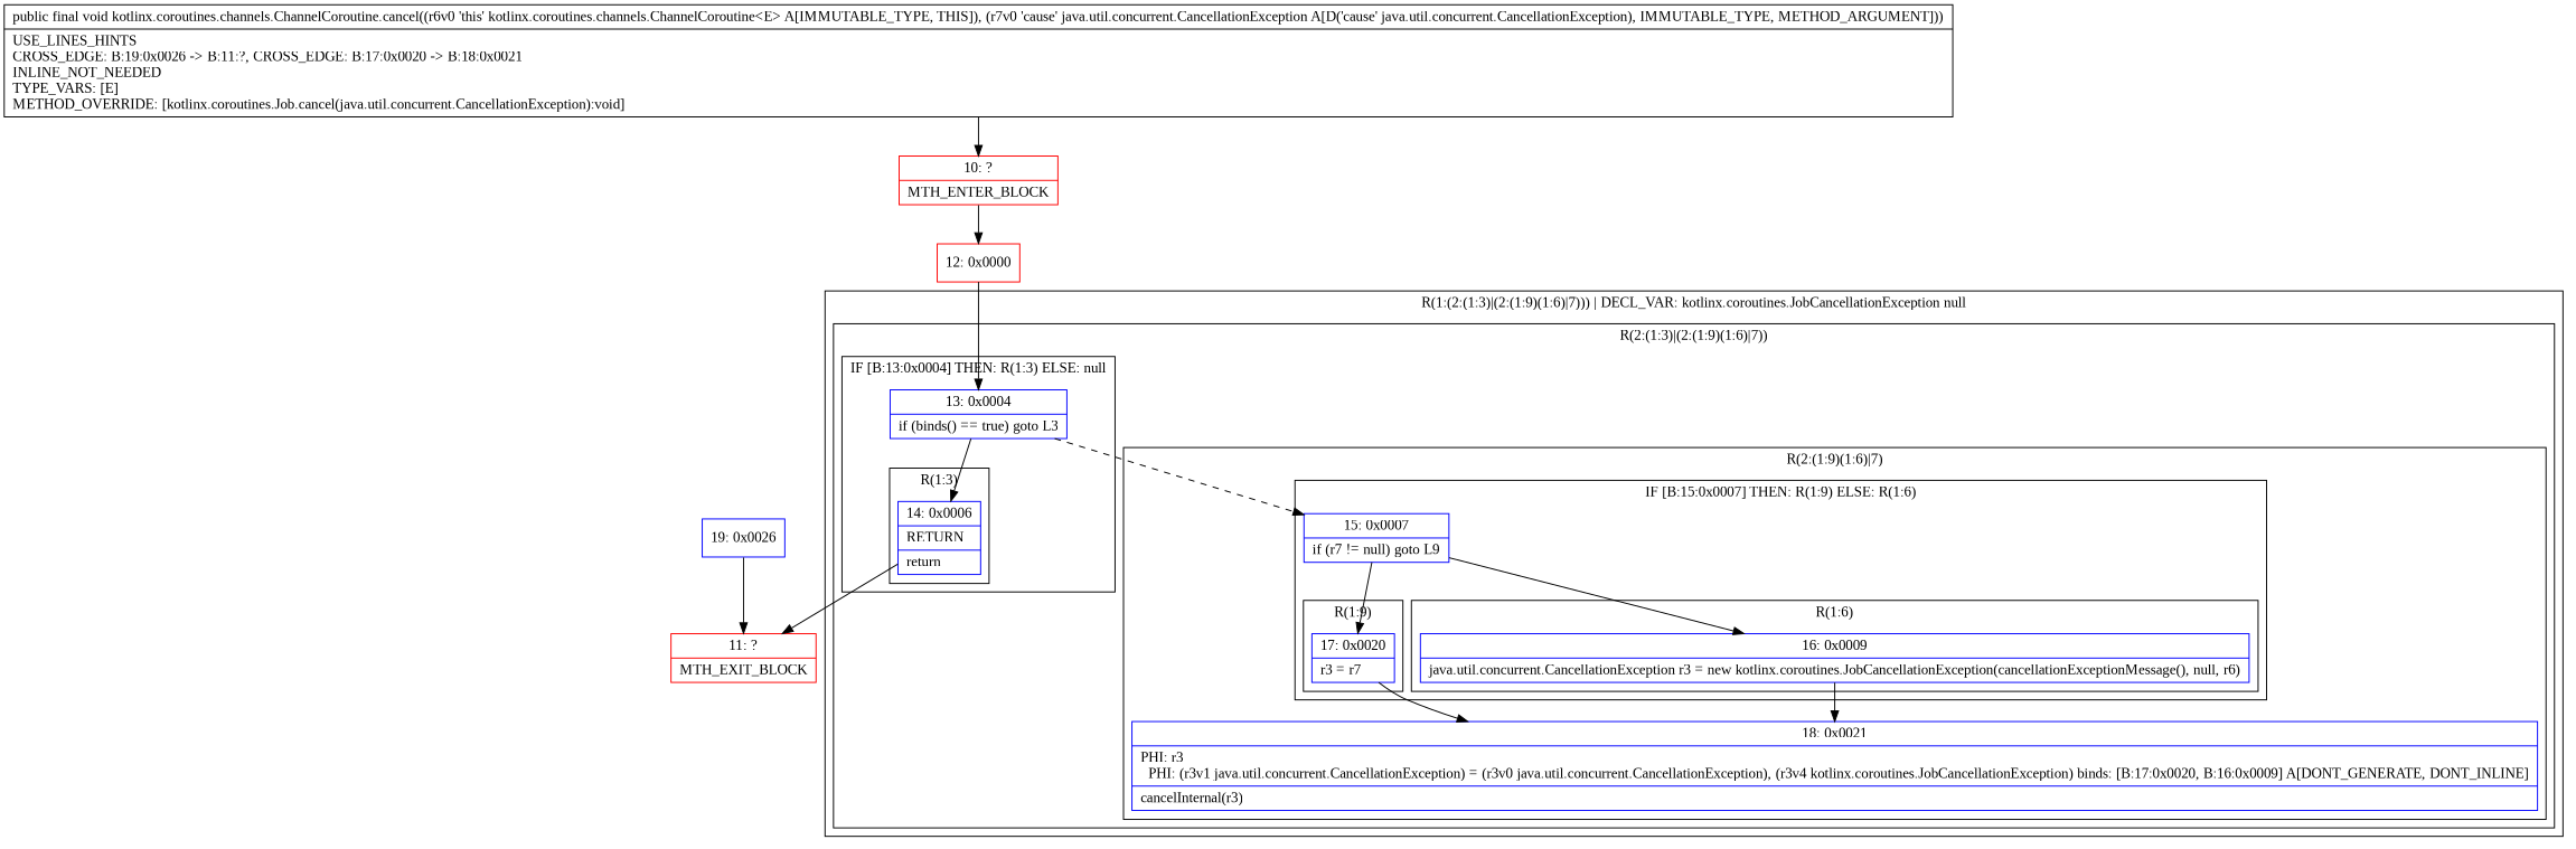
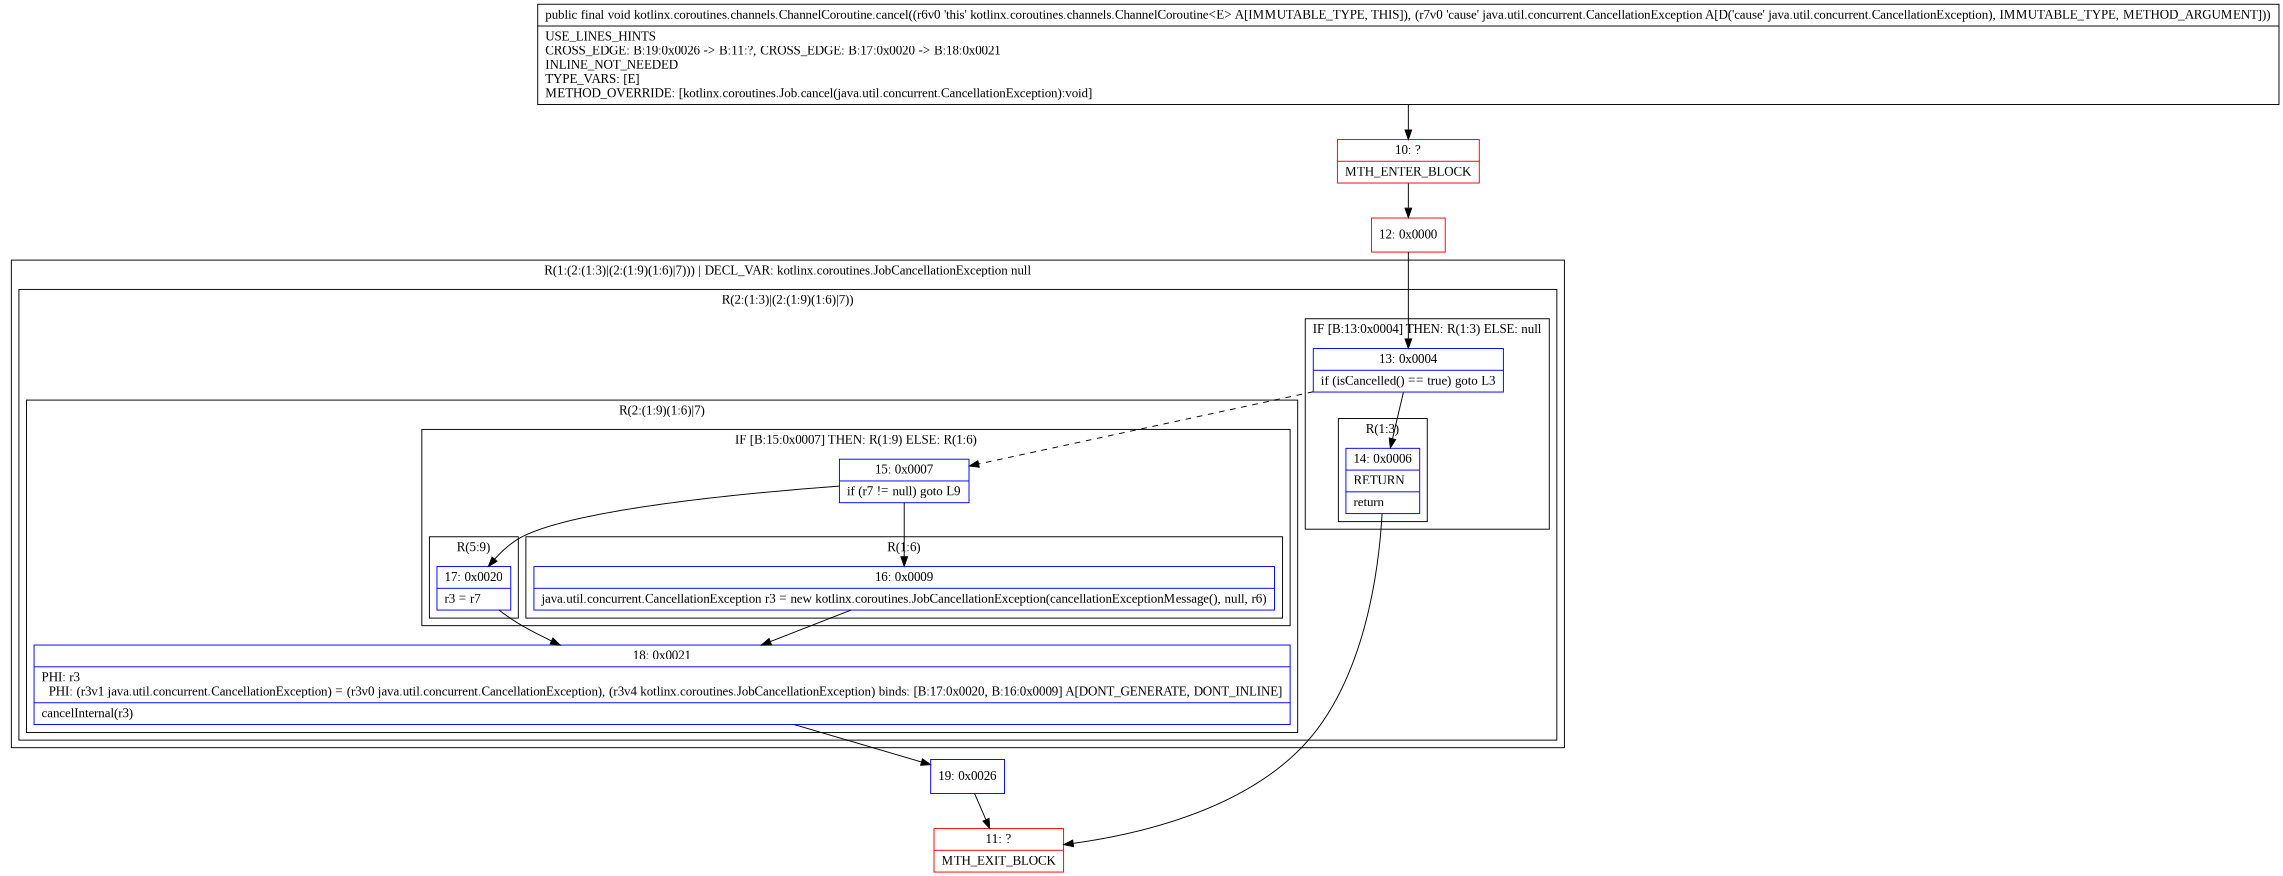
  digraph {
    fontname="Liberation Serif"
    node [color=blue fontname="Liberation Serif" shape=record]
    edge [fontname="Liberation Serif"]
    n1 [label="{14\:\ 0x0006|RETURN\l|return\l}"]
-   n2 [label="{13\:\ 0x0004|if (binds() == true) goto L3\l}"]
+   n2 [label="{13\:\ 0x0004|if (isCancelled() == true) goto L3\l}"]
    n3 [label="{17\:\ 0x0020|r3 = r7\l}"]
    n4 [label="{16\:\ 0x0009|java.util.concurrent.CancellationException r3 = new kotlinx.coroutines.JobCancellationException(cancellationExceptionMessage(), null, r6)\l}"]
    n5 [label="{15\:\ 0x0007|if (r7 != null) goto L9\l}"]
    n6 [label="{18\:\ 0x0021|PHI: r3 \l  PHI: (r3v1 java.util.concurrent.CancellationException) = (r3v0 java.util.concurrent.CancellationException), (r3v4 kotlinx.coroutines.JobCancellationException) binds: [B:17:0x0020, B:16:0x0009] A[DONT_GENERATE, DONT_INLINE]\l|cancelInternal(r3)\l}"]
    n7 [color=red label="{11\:\ ?|MTH_EXIT_BLOCK\l}"]
    n8 [label="{19\:\ 0x0026}"]
    n9 [color=red label="{10\:\ ?|MTH_ENTER_BLOCK\l}"]
    n10 [color=red label="{12\:\ 0x0000}"]
    n11 [label="{public final void kotlinx.coroutines.channels.ChannelCoroutine.cancel((r6v0 'this' kotlinx.coroutines.channels.ChannelCoroutine\<E\> A[IMMUTABLE_TYPE, THIS]), (r7v0 'cause' java.util.concurrent.CancellationException A[D('cause' java.util.concurrent.CancellationException), IMMUTABLE_TYPE, METHOD_ARGUMENT]))  | USE_LINES_HINTS\lCROSS_EDGE: B:19:0x0026 \-\> B:11:?, CROSS_EDGE: B:17:0x0020 \-\> B:18:0x0021\lINLINE_NOT_NEEDED\lTYPE_VARS: [E]\lMETHOD_OVERRIDE: [kotlinx.coroutines.Job.cancel(java.util.concurrent.CancellationException):void]\l}" color=""]
    subgraph cluster_1 {
      label="R(1:(2:(1:3)|(2:(1:9)(1:6)|7))) | DECL_VAR: kotlinx.coroutines.JobCancellationException null\l"
      subgraph cluster_2 {
        label="R(2:(1:3)|(2:(1:9)(1:6)|7))"
        subgraph cluster_3 {
          label="IF [B:13:0x0004] THEN: R(1:3) ELSE: null"
          n2
          subgraph cluster_4 {
            label="R(1:3)"
            n1
          }
        }
        subgraph cluster_5 {
          label="R(2:(1:9)(1:6)|7)"
          n6
          subgraph cluster_6 {
            label="IF [B:15:0x0007] THEN: R(1:9) ELSE: R(1:6)"
            n5
            subgraph cluster_7 {
-             label="R(1:9)"
+             label="R(5:9)"
              n3
            }
            subgraph cluster_8 {
              label="R(1:6)"
              n4
            }
          }
        }
      }
    }
    n1 -> n7
    n2 -> n1
    n2 -> n5 [style=dashed]
    n3 -> n6
    n4 -> n6
    n5 -> n3
    n5 -> n4 [style=solid]
+   n6 -> n8
    n8 -> n7
    n9 -> n10
    n10 -> n2
    n11 -> n9
  }
